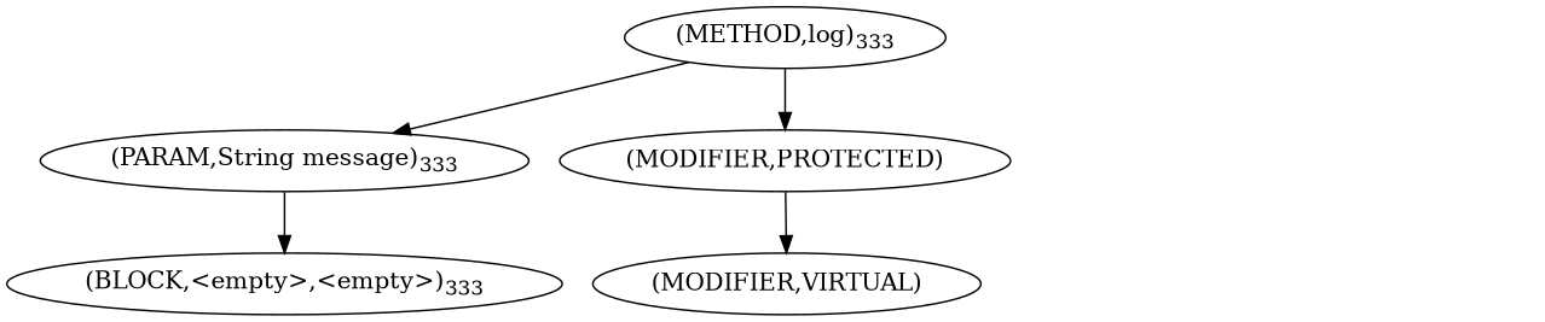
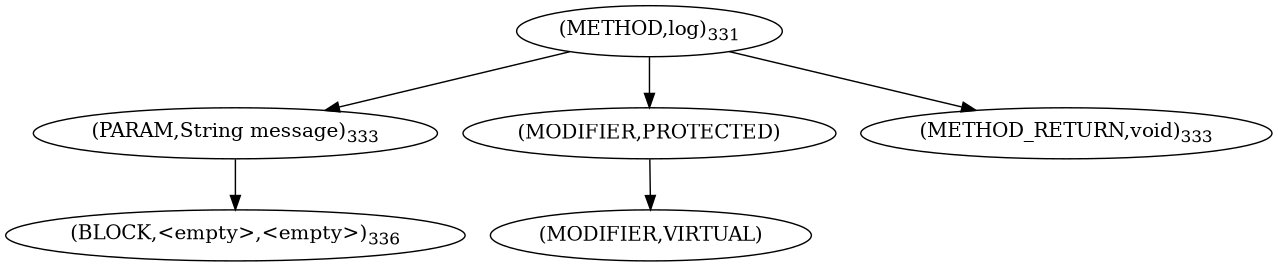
  digraph {
-   n1 [label=<(METHOD,log)<SUB>333</SUB>>]
+   n1 [label=<(METHOD,log)<SUB>331</SUB>>]
    n2 [label=<(PARAM,String message)<SUB>333</SUB>>]
    n3 [label=<(MODIFIER,PROTECTED)>]
-   n5 [label=<(BLOCK,&lt;empty&gt;,&lt;empty&gt;)<SUB>333</SUB>>]
+   n4 [label=<(METHOD_RETURN,void)<SUB>333</SUB>>]
+   n5 [label=<(BLOCK,&lt;empty&gt;,&lt;empty&gt;)<SUB>336</SUB>>]
    n6 [label=<(MODIFIER,VIRTUAL)>]
    n1 -> n2
    n1 -> n3
+   n1 -> n4
    n2 -> n5
    n3 -> n6
  }
